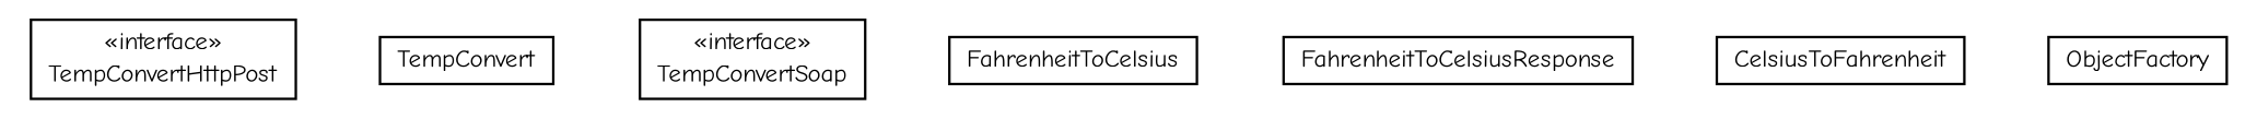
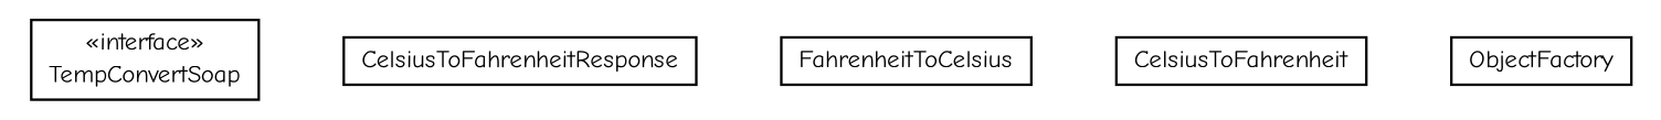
  digraph {
    nodesep=0.25
    ranksep=0.5
    fontname="Comic Neue"
    node [fontcolor=black fontname="Comic Neue" fontsize=10.0 shape=plaintext]
-   n1 [label=<<table title="com.w3schools.webservices.TempConvertHttpPost" border="0" cellborder="1" cellspacing="0" cellpadding="2" port="p" href="./TempConvertHttpPost.html"> 		<tr><td><table border="0" cellspacing="0" cellpadding="1"> <tr><td align="center" balign="center"> &#171;interface&#187; </td></tr> <tr><td align="center" balign="center"> TempConvertHttpPost </td></tr> 		</table></td></tr> 		</table>>]
-   n2 [label=<<table title="com.w3schools.webservices.TempConvert" border="0" cellborder="1" cellspacing="0" cellpadding="2" port="p" href="./TempConvert.html"> 		<tr><td><table border="0" cellspacing="0" cellpadding="1"> <tr><td align="center" balign="center"> TempConvert </td></tr> 		</table></td></tr> 		</table>>]
    n3 [label=<<table title="com.w3schools.webservices.TempConvertSoap" border="0" cellborder="1" cellspacing="0" cellpadding="2" port="p" href="./TempConvertSoap.html"> 		<tr><td><table border="0" cellspacing="0" cellpadding="1"> <tr><td align="center" balign="center"> &#171;interface&#187; </td></tr> <tr><td align="center" balign="center"> TempConvertSoap </td></tr> 		</table></td></tr> 		</table>>]
+   n4 [label=<<table title="com.w3schools.webservices.CelsiusToFahrenheitResponse" border="0" cellborder="1" cellspacing="0" cellpadding="2" port="p" href="./CelsiusToFahrenheitResponse.html"> 		<tr><td><table border="0" cellspacing="0" cellpadding="1"> <tr><td align="center" balign="center"> CelsiusToFahrenheitResponse </td></tr> 		</table></td></tr> 		</table>>]
    n5 [label=<<table title="com.w3schools.webservices.FahrenheitToCelsius" border="0" cellborder="1" cellspacing="0" cellpadding="2" port="p" href="./FahrenheitToCelsius.html"> 		<tr><td><table border="0" cellspacing="0" cellpadding="1"> <tr><td align="center" balign="center"> FahrenheitToCelsius </td></tr> 		</table></td></tr> 		</table>>]
-   n6 [label=<<table title="com.w3schools.webservices.FahrenheitToCelsiusResponse" border="0" cellborder="1" cellspacing="0" cellpadding="2" port="p" href="./FahrenheitToCelsiusResponse.html"> 		<tr><td><table border="0" cellspacing="0" cellpadding="1"> <tr><td align="center" balign="center"> FahrenheitToCelsiusResponse </td></tr> 		</table></td></tr> 		</table>>]
    n7 [label=<<table title="com.w3schools.webservices.CelsiusToFahrenheit" border="0" cellborder="1" cellspacing="0" cellpadding="2" port="p" href="./CelsiusToFahrenheit.html"> 		<tr><td><table border="0" cellspacing="0" cellpadding="1"> <tr><td align="center" balign="center"> CelsiusToFahrenheit </td></tr> 		</table></td></tr> 		</table>>]
    n8 [label=<<table title="com.w3schools.webservices.ObjectFactory" border="0" cellborder="1" cellspacing="0" cellpadding="2" port="p" href="./ObjectFactory.html"> 		<tr><td><table border="0" cellspacing="0" cellpadding="1"> <tr><td align="center" balign="center"> ObjectFactory </td></tr> 		</table></td></tr> 		</table>>]
  }
